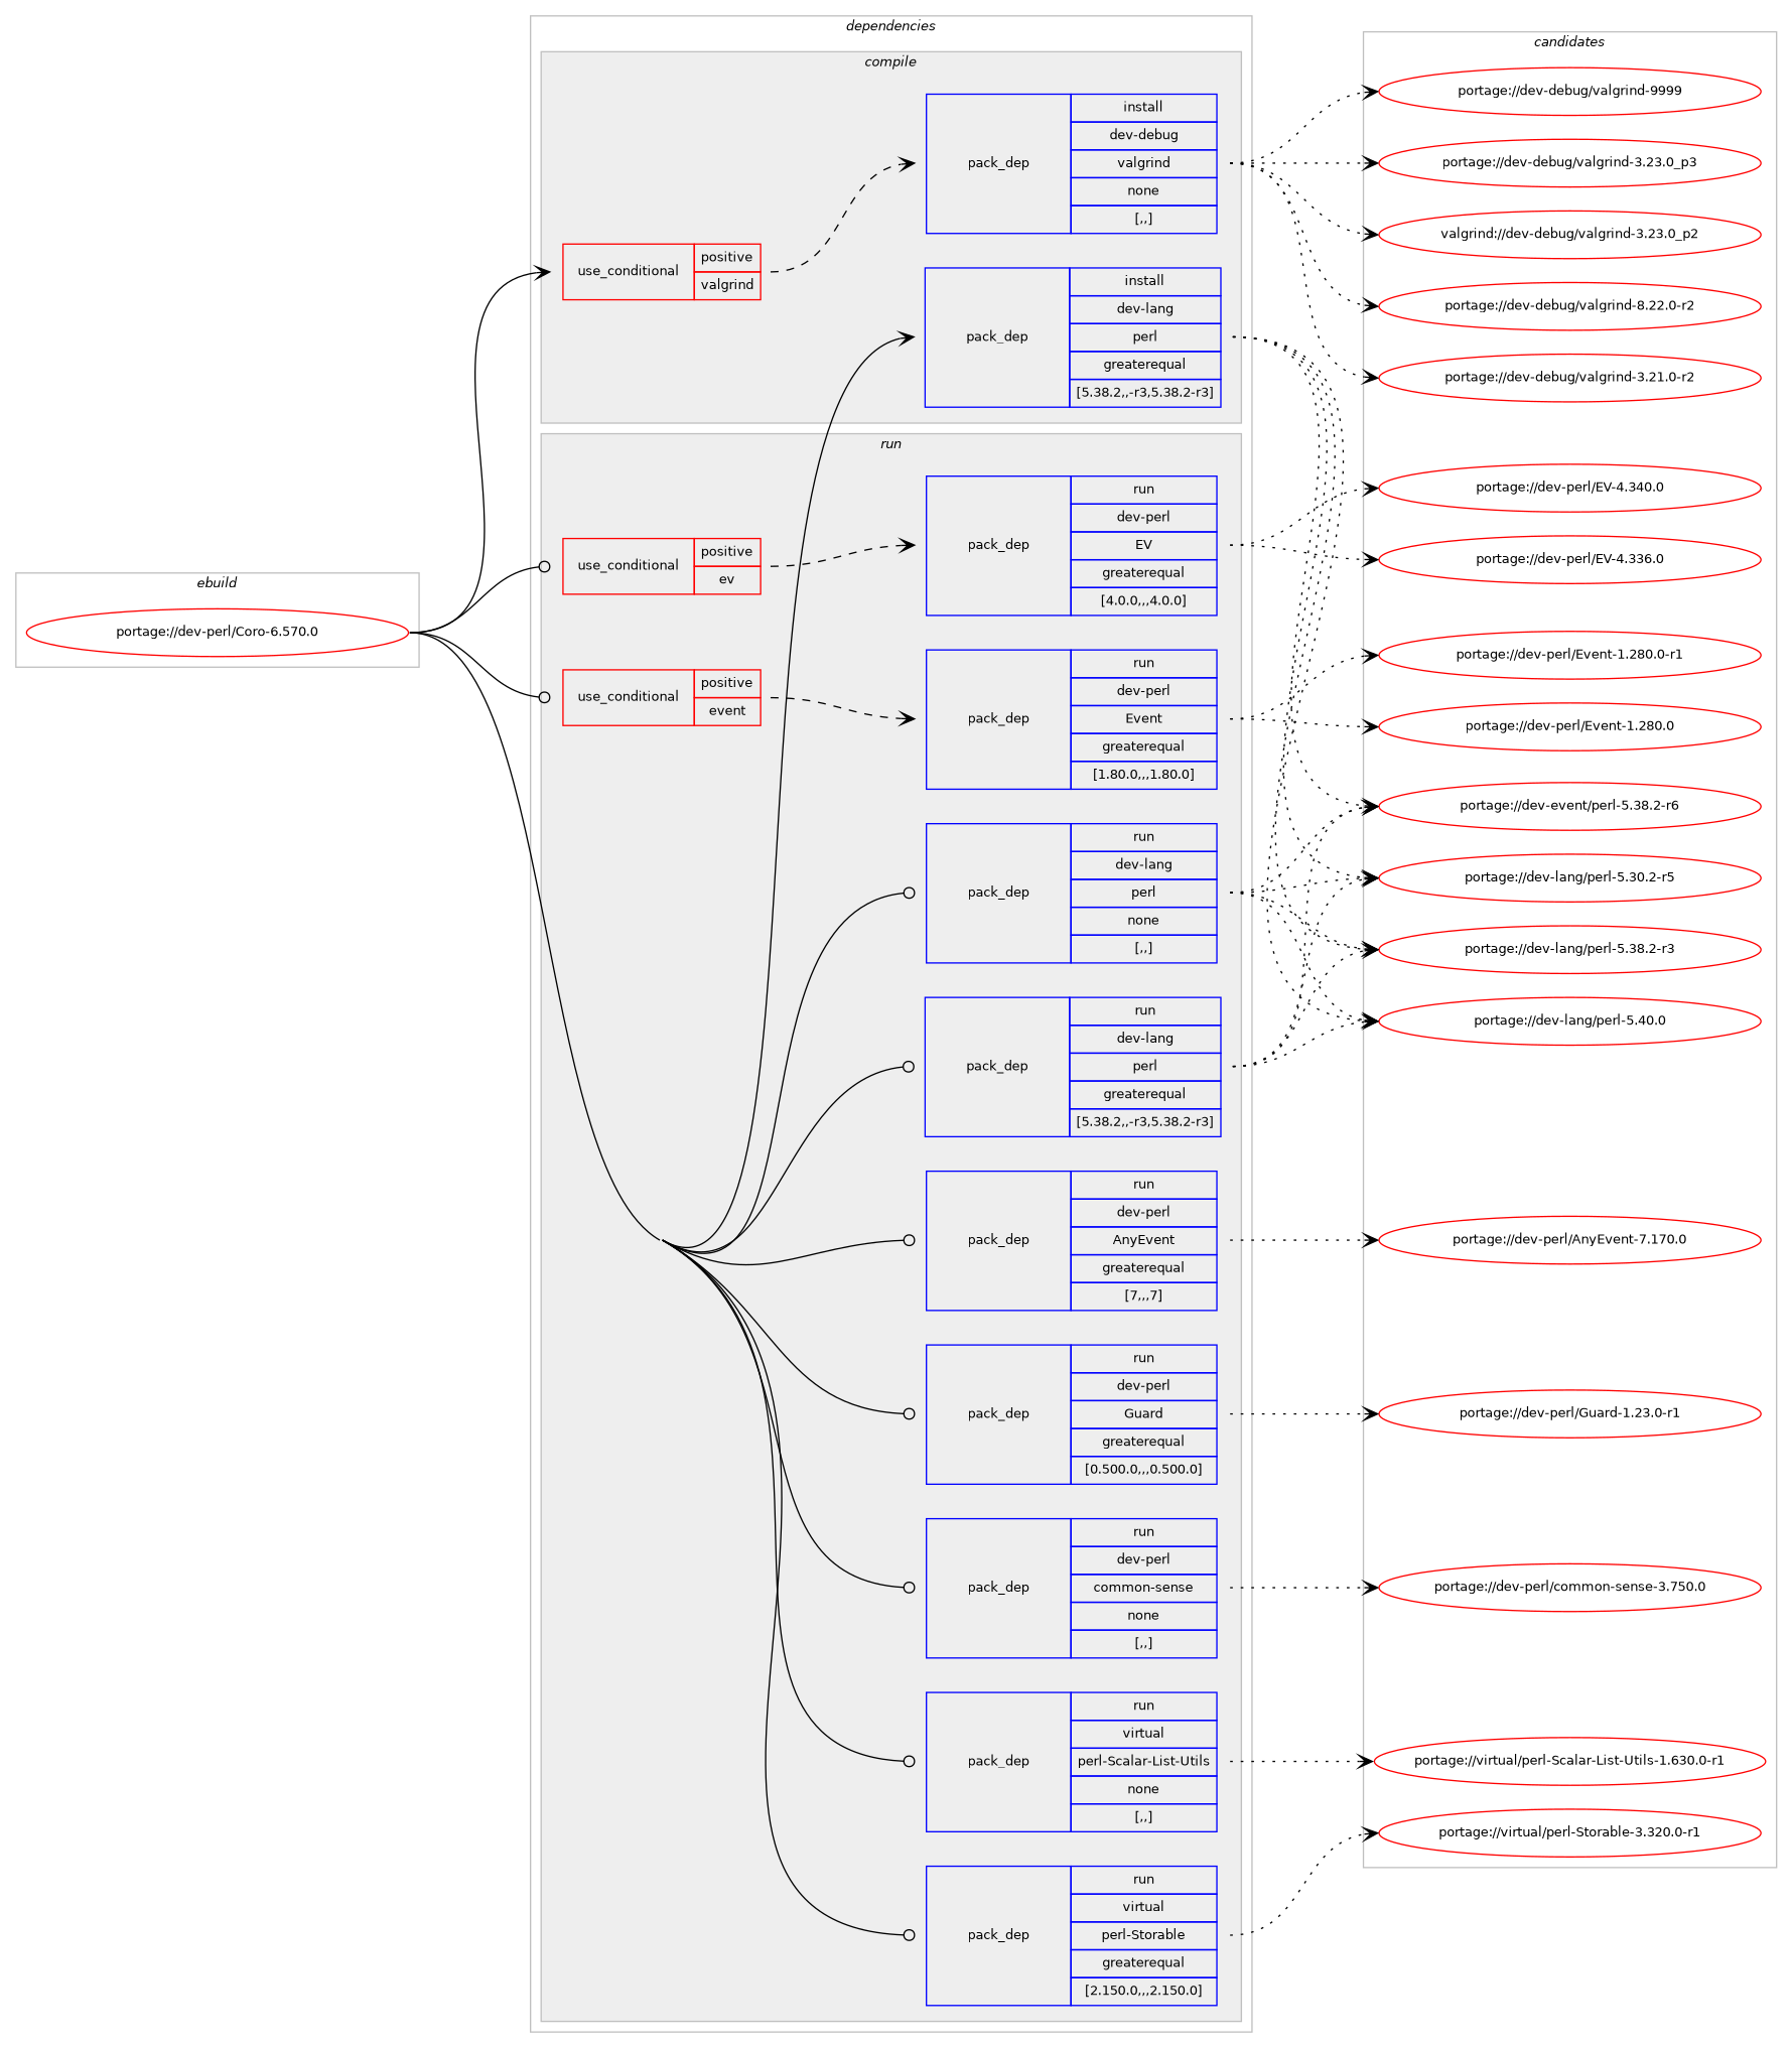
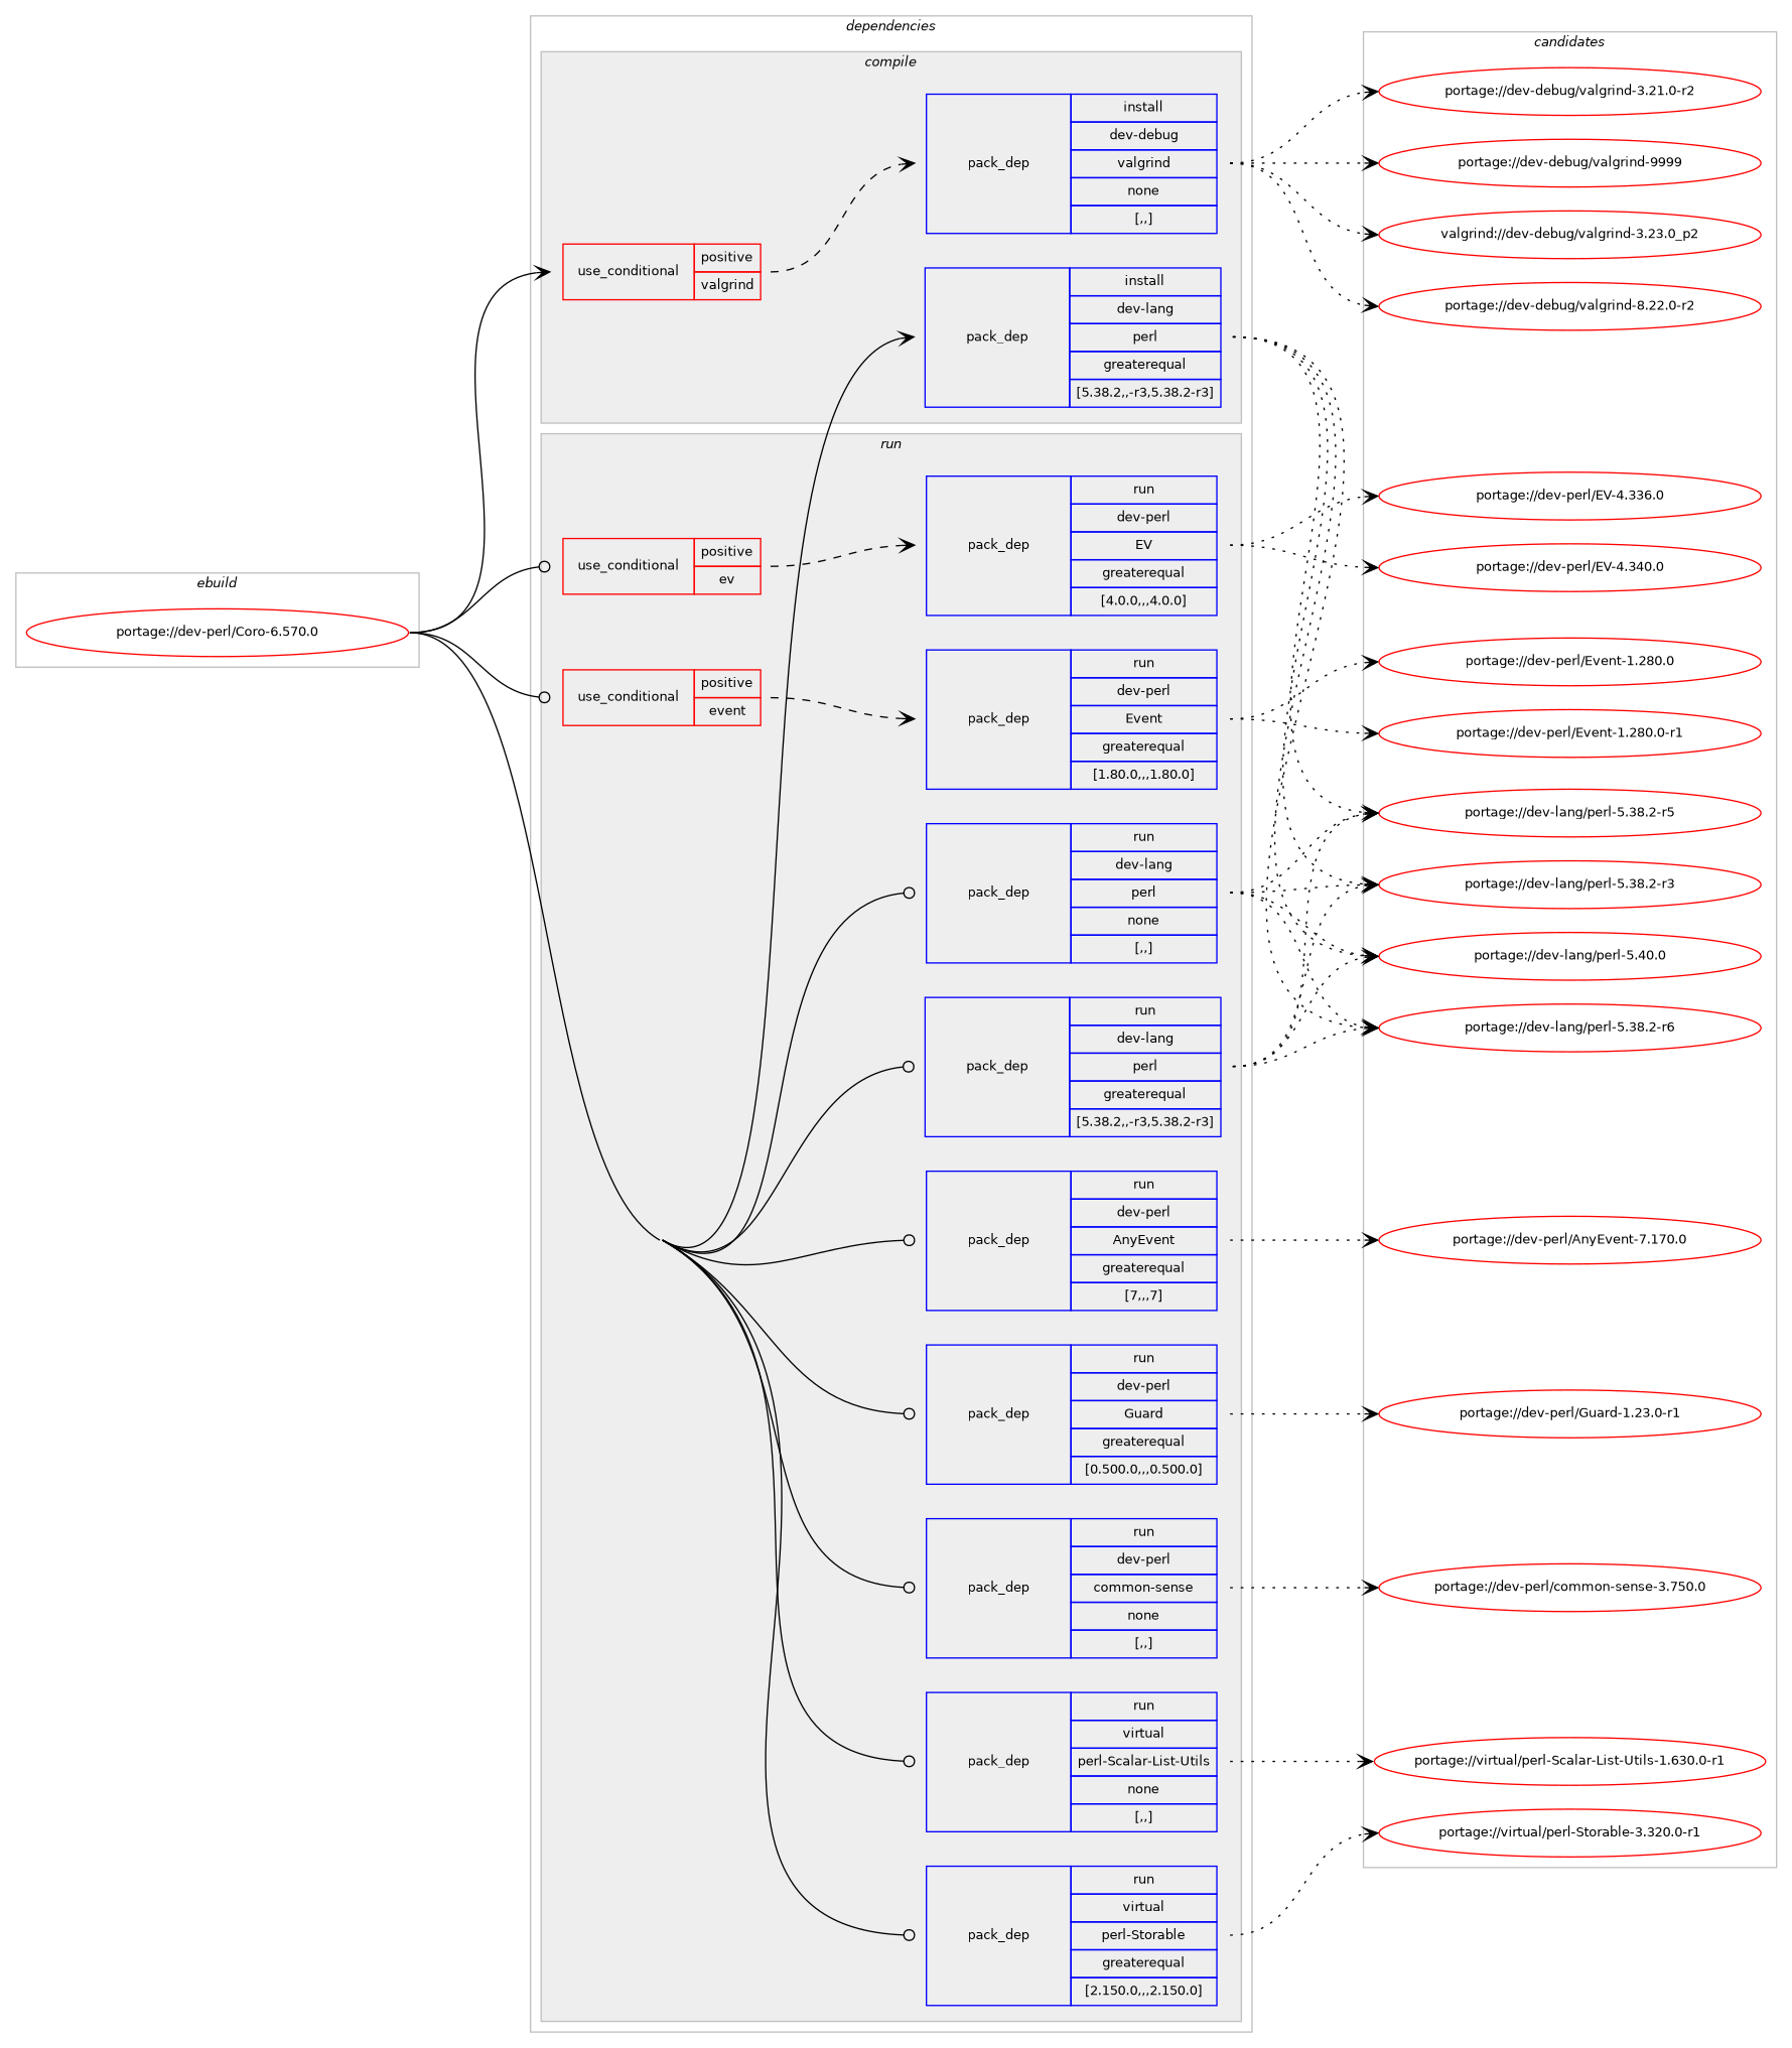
  digraph {
    compound=true
    concentrate=true
    fontname=Helvetica
    fontsize=10
    newrank=true
    rankdir=LR
    ranksep=1.5
    node [color=red fontname=Helvetica fontsize=10]
    edge [arrowhead=vee headport=w style=dotted tailport=e weight=100]
    n1 [label="portage://dev-perl/Coro-6.570.0" width=4]
    n2 [color=blue label=<<TABLE BORDER="0" CELLBORDER="1" CELLSPACING="0" CELLPADDING="4" WIDTH="220"><TR><TD ROWSPAN="6" CELLPADDING="30">pack_dep</TD></TR><TR><TD WIDTH="110">install</TD></TR><TR><TD>dev-debug</TD></TR><TR><TD>valgrind</TD></TR><TR><TD>none</TD></TR><TR><TD>[,,]</TD></TR></TABLE>> shape=none]
    n3 [label=<<TABLE BORDER="0" CELLBORDER="1" CELLSPACING="0" CELLPADDING="4"><TR><TD ROWSPAN="3" CELLPADDING="10">use_conditional</TD></TR><TR><TD>positive</TD></TR><TR><TD>valgrind</TD></TR></TABLE>> shape=none]
    n4 [color=blue label=<<TABLE BORDER="0" CELLBORDER="1" CELLSPACING="0" CELLPADDING="4" WIDTH="220"><TR><TD ROWSPAN="6" CELLPADDING="30">pack_dep</TD></TR><TR><TD WIDTH="110">install</TD></TR><TR><TD>dev-lang</TD></TR><TR><TD>perl</TD></TR><TR><TD>greaterequal</TD></TR><TR><TD>[5.38.2,,-r3,5.38.2-r3]</TD></TR></TABLE>> shape=none]
    n5 [color=blue label=<<TABLE BORDER="0" CELLBORDER="1" CELLSPACING="0" CELLPADDING="4" WIDTH="220"><TR><TD ROWSPAN="6" CELLPADDING="30">pack_dep</TD></TR><TR><TD WIDTH="110">run</TD></TR><TR><TD>dev-perl</TD></TR><TR><TD>EV</TD></TR><TR><TD>greaterequal</TD></TR><TR><TD>[4.0.0,,,4.0.0]</TD></TR></TABLE>> shape=none]
    n6 [label=<<TABLE BORDER="0" CELLBORDER="1" CELLSPACING="0" CELLPADDING="4"><TR><TD ROWSPAN="3" CELLPADDING="10">use_conditional</TD></TR><TR><TD>positive</TD></TR><TR><TD>ev</TD></TR></TABLE>> shape=none]
    n7 [color=blue label=<<TABLE BORDER="0" CELLBORDER="1" CELLSPACING="0" CELLPADDING="4" WIDTH="220"><TR><TD ROWSPAN="6" CELLPADDING="30">pack_dep</TD></TR><TR><TD WIDTH="110">run</TD></TR><TR><TD>dev-perl</TD></TR><TR><TD>Event</TD></TR><TR><TD>greaterequal</TD></TR><TR><TD>[1.80.0,,,1.80.0]</TD></TR></TABLE>> shape=none]
    n8 [label=<<TABLE BORDER="0" CELLBORDER="1" CELLSPACING="0" CELLPADDING="4"><TR><TD ROWSPAN="3" CELLPADDING="10">use_conditional</TD></TR><TR><TD>positive</TD></TR><TR><TD>event</TD></TR></TABLE>> shape=none]
    n9 [color=blue label=<<TABLE BORDER="0" CELLBORDER="1" CELLSPACING="0" CELLPADDING="4" WIDTH="220"><TR><TD ROWSPAN="6" CELLPADDING="30">pack_dep</TD></TR><TR><TD WIDTH="110">run</TD></TR><TR><TD>dev-lang</TD></TR><TR><TD>perl</TD></TR><TR><TD>greaterequal</TD></TR><TR><TD>[5.38.2,,-r3,5.38.2-r3]</TD></TR></TABLE>> shape=none]
    n10 [color=blue label=<<TABLE BORDER="0" CELLBORDER="1" CELLSPACING="0" CELLPADDING="4" WIDTH="220"><TR><TD ROWSPAN="6" CELLPADDING="30">pack_dep</TD></TR><TR><TD WIDTH="110">run</TD></TR><TR><TD>dev-lang</TD></TR><TR><TD>perl</TD></TR><TR><TD>none</TD></TR><TR><TD>[,,]</TD></TR></TABLE>> shape=none]
    n11 [color=blue label=<<TABLE BORDER="0" CELLBORDER="1" CELLSPACING="0" CELLPADDING="4" WIDTH="220"><TR><TD ROWSPAN="6" CELLPADDING="30">pack_dep</TD></TR><TR><TD WIDTH="110">run</TD></TR><TR><TD>dev-perl</TD></TR><TR><TD>AnyEvent</TD></TR><TR><TD>greaterequal</TD></TR><TR><TD>[7,,,7]</TD></TR></TABLE>> shape=none]
    n12 [color=blue label=<<TABLE BORDER="0" CELLBORDER="1" CELLSPACING="0" CELLPADDING="4" WIDTH="220"><TR><TD ROWSPAN="6" CELLPADDING="30">pack_dep</TD></TR><TR><TD WIDTH="110">run</TD></TR><TR><TD>dev-perl</TD></TR><TR><TD>Guard</TD></TR><TR><TD>greaterequal</TD></TR><TR><TD>[0.500.0,,,0.500.0]</TD></TR></TABLE>> shape=none]
    n13 [color=blue label=<<TABLE BORDER="0" CELLBORDER="1" CELLSPACING="0" CELLPADDING="4" WIDTH="220"><TR><TD ROWSPAN="6" CELLPADDING="30">pack_dep</TD></TR><TR><TD WIDTH="110">run</TD></TR><TR><TD>dev-perl</TD></TR><TR><TD>common-sense</TD></TR><TR><TD>none</TD></TR><TR><TD>[,,]</TD></TR></TABLE>> shape=none]
    n14 [color=blue label=<<TABLE BORDER="0" CELLBORDER="1" CELLSPACING="0" CELLPADDING="4" WIDTH="220"><TR><TD ROWSPAN="6" CELLPADDING="30">pack_dep</TD></TR><TR><TD WIDTH="110">run</TD></TR><TR><TD>virtual</TD></TR><TR><TD>perl-Scalar-List-Utils</TD></TR><TR><TD>none</TD></TR><TR><TD>[,,]</TD></TR></TABLE>> shape=none]
    n15 [color=blue label=<<TABLE BORDER="0" CELLBORDER="1" CELLSPACING="0" CELLPADDING="4" WIDTH="220"><TR><TD ROWSPAN="6" CELLPADDING="30">pack_dep</TD></TR><TR><TD WIDTH="110">run</TD></TR><TR><TD>virtual</TD></TR><TR><TD>perl-Storable</TD></TR><TR><TD>greaterequal</TD></TR><TR><TD>[2.150.0,,,2.150.0]</TD></TR></TABLE>> shape=none]
    n16 [label="portage://dev-debug/valgrind-9999" width=4]
-   n17 [label="portage://dev-debug/valgrind-3.23.0_p3" width=4]
    n18 [label="valgrind://dev-debug/valgrind-3.23.0_p2" width=4]
    n19 [label="portage://dev-debug/valgrind-8.22.0-r2" width=4]
    n20 [label="portage://dev-debug/valgrind-3.21.0-r2" width=4]
    n21 [label="portage://dev-lang/perl-5.40.0" width=4]
-   n22 [label="portage://dev-event/perl-5.38.2-r6" width=4]
-   n23 [label="portage://dev-lang/perl-5.30.2-r5" width=4]
+   n22 [label="portage://dev-lang/perl-5.38.2-r6" width=4]
+   n23 [label="portage://dev-lang/perl-5.38.2-r5" width=4]
    n24 [label="portage://dev-lang/perl-5.38.2-r3" width=4]
    n25 [label="portage://dev-perl/EV-4.340.0" width=4]
    n26 [label="portage://dev-perl/EV-4.336.0" width=4]
    n27 [label="portage://dev-perl/Event-1.280.0-r1" width=4]
    n28 [label="portage://dev-perl/Event-1.280.0" width=4]
    n29 [label="portage://dev-perl/AnyEvent-7.170.0" width=4]
    n30 [label="portage://dev-perl/Guard-1.23.0-r1" width=4]
    n31 [label="portage://dev-perl/common-sense-3.750.0" width=4]
    n32 [label="portage://virtual/perl-Scalar-List-Utils-1.630.0-r1" width=4]
    n33 [label="portage://virtual/perl-Storable-3.320.0-r1" width=4]
    subgraph cluster_1 {
      color=gray
      label=<<i>ebuild</i>>
      n1
    }
    subgraph cluster_2 {
      color=gray
      label=<<i>dependencies</i>>
      subgraph cluster_3 {
        color=gray
        fillcolor="#eeeeee"
        label=<<i>compile</i>>
        style=filled
        subgraph sub_4 {
          color=gray
          fillcolor="#eeeeee"
          label=<<i>compile</i>>
          style=filled
          n3
          subgraph sub_5 {
            color=gray
            fillcolor="#eeeeee"
            label=<<i>compile</i>>
            style=filled
            n2
          }
        }
        subgraph sub_6 {
          color=gray
          fillcolor="#eeeeee"
          label=<<i>compile</i>>
          style=filled
          n4
        }
      }
      subgraph cluster_7 {
        color=gray
        fillcolor="#eeeeee"
        label=<<i>compile and run</i>>
        style=filled
      }
      subgraph cluster_8 {
        color=gray
        fillcolor="#eeeeee"
        label=<<i>run</i>>
        style=filled
        subgraph sub_9 {
          color=gray
          fillcolor="#eeeeee"
          label=<<i>run</i>>
          style=filled
          n6
          subgraph sub_10 {
            color=gray
            fillcolor="#eeeeee"
            label=<<i>run</i>>
            style=filled
            n5
          }
        }
        subgraph sub_11 {
          color=gray
          fillcolor="#eeeeee"
          label=<<i>run</i>>
          style=filled
          n8
          subgraph sub_12 {
            color=gray
            fillcolor="#eeeeee"
            label=<<i>run</i>>
            style=filled
            n7
          }
        }
        subgraph sub_13 {
          color=gray
          fillcolor="#eeeeee"
          label=<<i>run</i>>
          style=filled
          n9
        }
        subgraph sub_14 {
          color=gray
          fillcolor="#eeeeee"
          label=<<i>run</i>>
          style=filled
          n10
        }
        subgraph sub_15 {
          color=gray
          fillcolor="#eeeeee"
          label=<<i>run</i>>
          style=filled
          n11
        }
        subgraph sub_16 {
          color=gray
          fillcolor="#eeeeee"
          label=<<i>run</i>>
          style=filled
          n12
        }
        subgraph sub_17 {
          color=gray
          fillcolor="#eeeeee"
          label=<<i>run</i>>
          style=filled
          n13
        }
        subgraph sub_18 {
          color=gray
          fillcolor="#eeeeee"
          label=<<i>run</i>>
          style=filled
          n14
        }
        subgraph sub_19 {
          color=gray
          fillcolor="#eeeeee"
          label=<<i>run</i>>
          style=filled
          n15
        }
      }
    }
    subgraph cluster_20 {
      color=gray
      label=<<i>candidates</i>>
      rank=same
      subgraph sub_21 {
        color=black
        label=<<i>candidates</i>>
        nodesep=1
        rank=same
        n16
-       n17
        n18
        n19
        n20
      }
      subgraph sub_22 {
        color=black
        label=<<i>candidates</i>>
        nodesep=1
        rank=same
        n21
        n22
        n23
        n24
      }
      subgraph sub_23 {
        color=black
        label=<<i>candidates</i>>
        nodesep=1
        rank=same
        n25
        n26
      }
      subgraph sub_24 {
        color=black
        label=<<i>candidates</i>>
        nodesep=1
        rank=same
        n27
        n28
      }
      subgraph sub_25 {
        color=black
        label=<<i>candidates</i>>
        nodesep=1
        rank=same
        n21
        n22
        n23
        n24
      }
      subgraph sub_26 {
        color=black
        label=<<i>candidates</i>>
        nodesep=1
        rank=same
        n21
        n22
        n23
        n24
      }
      subgraph sub_27 {
        color=black
        label=<<i>candidates</i>>
        nodesep=1
        rank=same
        n29
      }
      subgraph sub_28 {
        color=black
        label=<<i>candidates</i>>
        nodesep=1
        rank=same
        n30
      }
      subgraph sub_29 {
        color=black
        label=<<i>candidates</i>>
        nodesep=1
        rank=same
        n31
      }
      subgraph sub_30 {
        color=black
        label=<<i>candidates</i>>
        nodesep=1
        rank=same
        n32
      }
      subgraph sub_31 {
        color=black
        label=<<i>candidates</i>>
        nodesep=1
        rank=same
        n33
      }
    }
    n1 -> n3 [style=solid weight=20]
    n1 -> n4 [style=solid weight=20]
    n1 -> n6 [arrowhead=odot style=solid weight=20]
    n1 -> n8 [arrowhead=odot style=solid weight=20]
    n1 -> n9 [arrowhead=odot style=solid weight=20]
    n1 -> n10 [arrowhead=odot style=solid weight=20]
    n1 -> n11 [arrowhead=odot style=solid weight=20]
    n1 -> n12 [arrowhead=odot style=solid weight=20]
    n1 -> n13 [arrowhead=odot style=solid weight=20]
    n1 -> n14 [arrowhead=odot style=solid weight=20]
    n1 -> n15 [arrowhead=odot style=solid weight=20]
    n2 -> n16
-   n2 -> n17
    n2 -> n18
    n2 -> n19
    n2 -> n20
    n3 -> n2 [style=dashed weight=20]
    n4 -> n21
    n4 -> n22
    n4 -> n23
    n4 -> n24
    n5 -> n25
    n5 -> n26
    n6 -> n5 [style=dashed weight=20]
    n7 -> n27
    n7 -> n28
    n8 -> n7 [style=dashed weight=20]
    n9 -> n21
    n9 -> n22
    n9 -> n23
    n9 -> n24
    n10 -> n21
    n10 -> n22
    n10 -> n23
    n10 -> n24
    n11 -> n29
    n12 -> n30
    n13 -> n31
    n14 -> n32
    n15 -> n33
  }
